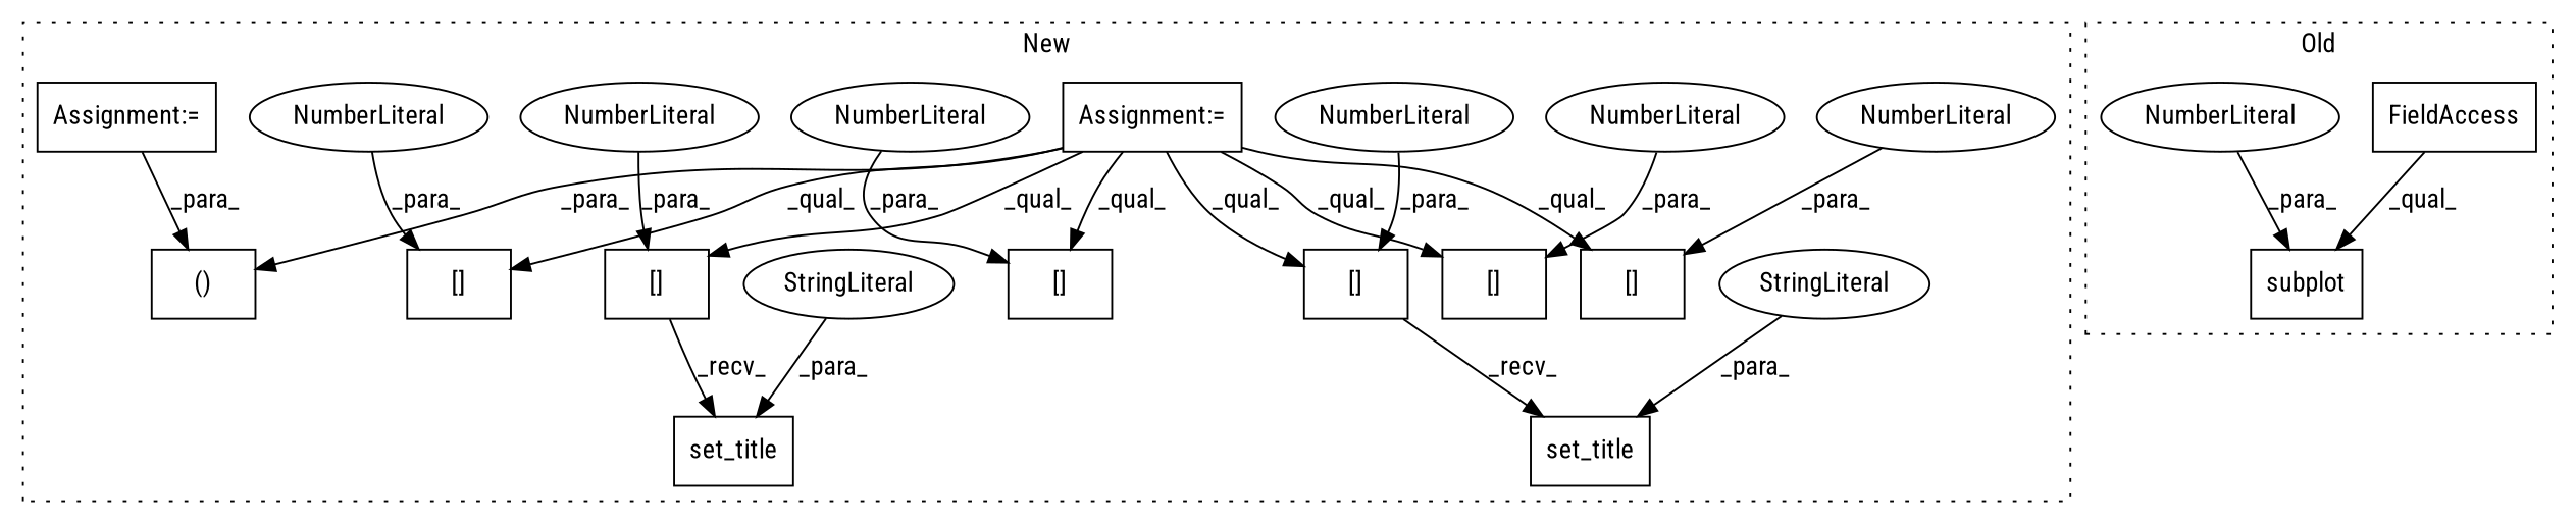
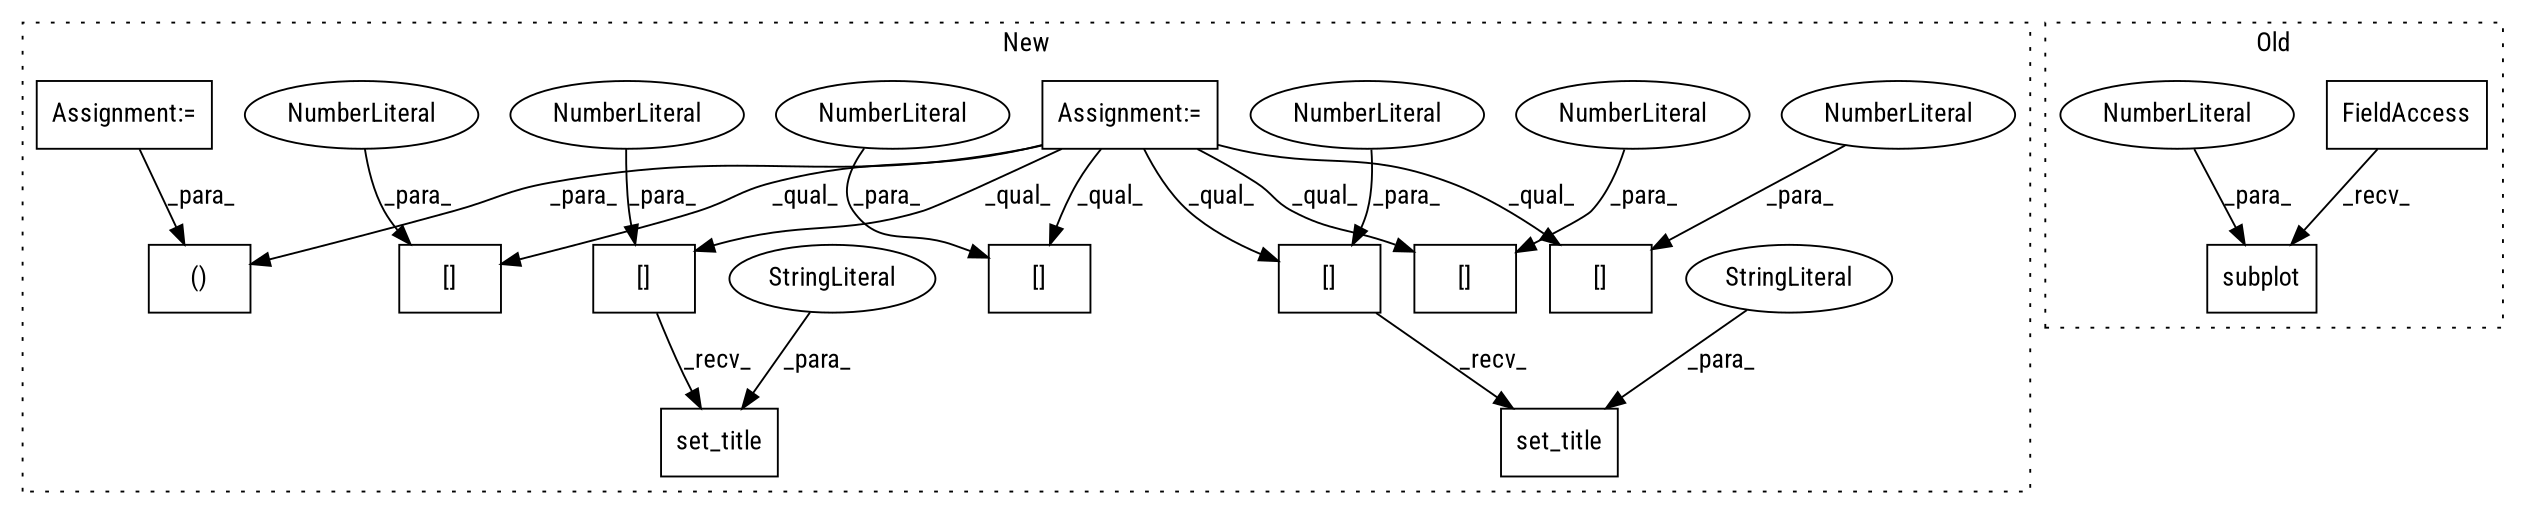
  digraph {
    fontname="Roboto Condensed"
    node [a=34 l=1 shape=box fontname="Roboto Condensed"]
    edge [fontname="Roboto Condensed"]
    n1 [a=32 l="10,1" label=set_title s="1026,1053"]
    n2 [a=45 l=17 label=StringLiteral s=1036 shape=ellipse]
    n3 [a=7 l=4 label="Assignment:=" s=242]
    n4 [a=106 l=20 label="()" s=693]
    n5 [a=7 l=3 label="Assignment:=" s=213]
    n6 [a=32 l="10,1" label=set_title s="833,856"]
    n7 [a=45 l=13 label=StringLiteral s=843 shape=ellipse]
    n8 [a=2 l="5,1" label="[]" s="825,831"]
    n9 [label=NumberLiteral s=830 shape=ellipse]
    n10 [a=2 l="5,1" label="[]" s="1018,1024"]
    n11 [label=NumberLiteral s=1023 shape=ellipse]
    n12 [a=2 l="5,1" label="[]" s="1102,1108"]
    n13 [label=NumberLiteral s=1107 shape=ellipse]
    n14 [a=2 l="5,1" label="[]" s="1060,1066"]
    n15 [label=NumberLiteral s=1065 shape=ellipse]
    n16 [a=2 l="5,1" label="[]" s="774,780"]
    n17 [label=NumberLiteral s=779 shape=ellipse]
    n18 [a=2 l="5,1" label="[]" s="863,869"]
    n19 [label=NumberLiteral s=868 shape=ellipse]
    n20 [a=32 l="8,1" label=subplot s="822,835"]
    n21 [a=22 l=10 label=FieldAccess s=804]
    n22 [label=NumberLiteral s=832 shape=ellipse]
    subgraph cluster_1 {
      label=New
      style=dotted
      n1
      n2
      n3
      n4
      n5
      n6
      n7
      n8
      n9
      n10
      n11
      n12
      n13
      n14
      n15
      n16
      n17
      n18
      n19
    }
    subgraph cluster_2 {
      label=Old
      style=dotted
      n20
      n21
      n22
    }
    n2 -> n1 [label=_para_]
    n3 -> n4 [label=_para_]
    n3 -> n8 [label=_qual_]
    n3 -> n10 [label=_qual_]
    n3 -> n12 [label=_qual_]
    n3 -> n14 [label=_qual_]
    n3 -> n16 [label=_qual_]
    n3 -> n18 [label=_qual_]
    n5 -> n4 [label=_para_]
    n7 -> n6 [label=_para_]
    n8 -> n6 [label=_recv_]
    n9 -> n8 [label=_para_]
    n10 -> n1 [label=_recv_]
    n11 -> n10 [label=_para_]
    n13 -> n12 [label=_para_]
    n15 -> n14 [label=_para_]
    n17 -> n16 [label=_para_]
    n19 -> n18 [label=_para_]
-   n21 -> n20 [label=_qual_]
+   n21 -> n20 [label=_recv_]
    n22 -> n20 [label=_para_]
  }
